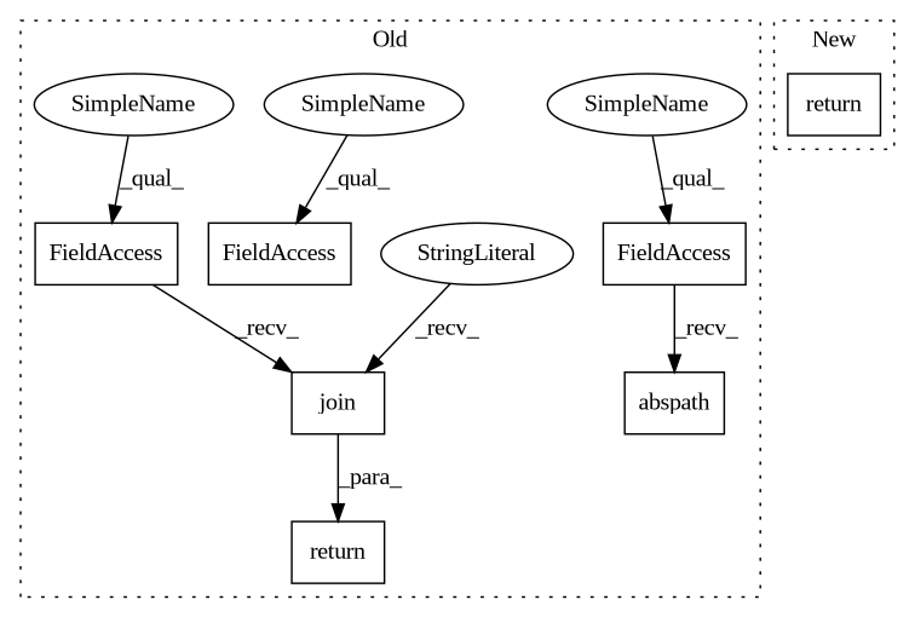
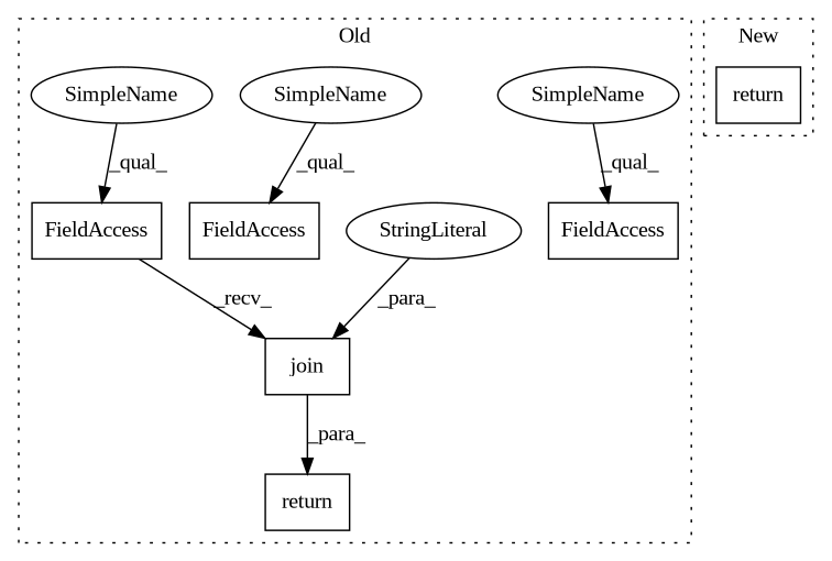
  digraph {
    fontname="Liberation Serif"
    node [a=22 fontname="Liberation Serif" l=7 s=306 shape=box]
    edge [fontname="Liberation Serif"]
-   n1 [a=32 l="8,1" label=abspath s="314,330"]
    n2 [label=FieldAccess]
    n3 [label=FieldAccess s=277]
    n4 [a=32 l="5,1" label=join s="285,347"]
    n5 [a=45 l=4 label=StringLiteral s=333 shape=ellipse]
    n6 [label=FieldAccess s=290]
    n7 [a=41 label=return s=270]
    n8 [a=42 l=2 label=SimpleName shape=ellipse]
    n9 [a=42 l=2 label=SimpleName s=290 shape=ellipse]
    n10 [a=42 l=2 label=SimpleName s=277 shape=ellipse]
    n11 [a=41 label=return s=255]
    subgraph cluster_1 {
      label=Old
      style=dotted
-     n1
      n2
      n3
      n4
      n5
      n6
      n7
      n8
      n9
      n10
    }
    subgraph cluster_2 {
      label=New
      style=dotted
      n11
    }
-   n2 -> n1 [label=_recv_]
    n3 -> n4 [label=_recv_]
    n4 -> n7 [label=_para_]
-   n5 -> n4 [label=_recv_]
+   n5 -> n4 [label=_para_]
    n8 -> n2 [label=_qual_]
    n9 -> n6 [label=_qual_]
    n10 -> n3 [label=_qual_]
  }
